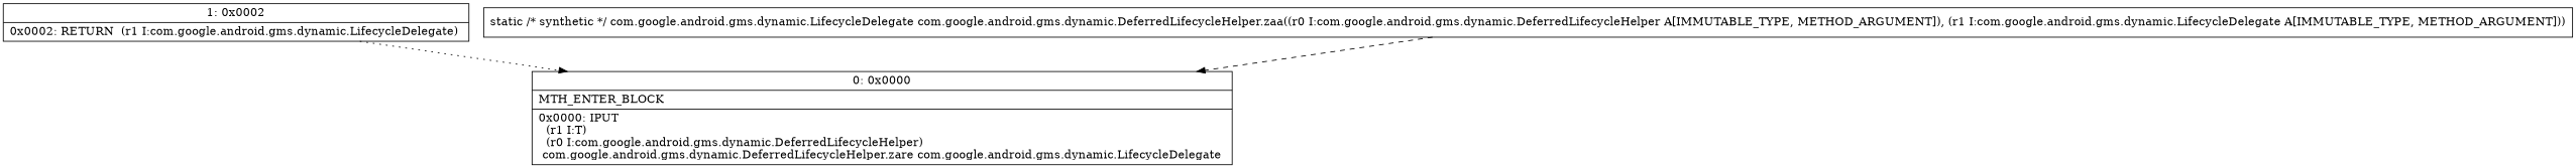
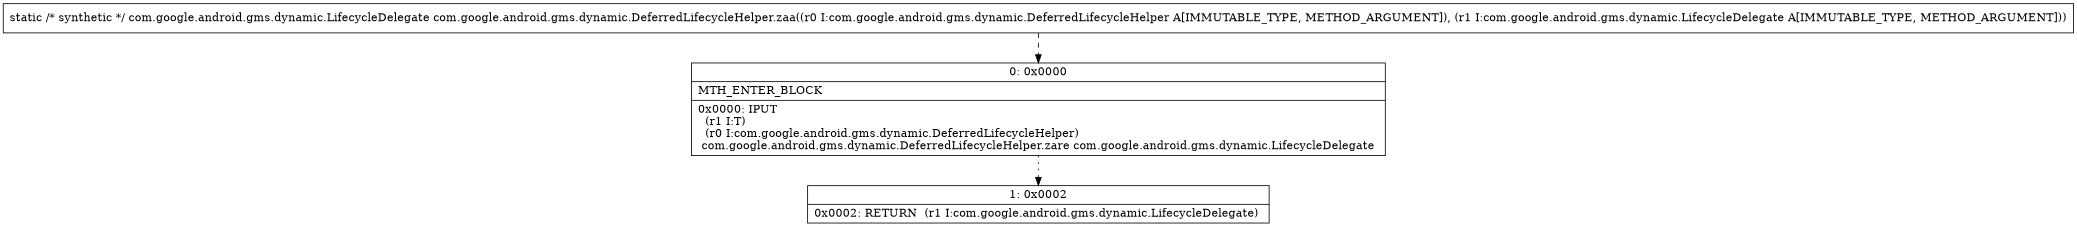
  digraph {
    node [shape=record]
    n1 [label="{0\:\ 0x0000|MTH_ENTER_BLOCK\l|0x0000: IPUT  \l  (r1 I:T)\l  (r0 I:com.google.android.gms.dynamic.DeferredLifecycleHelper)\l com.google.android.gms.dynamic.DeferredLifecycleHelper.zare com.google.android.gms.dynamic.LifecycleDelegate \l}"]
    n2 [label="{1\:\ 0x0002|0x0002: RETURN  (r1 I:com.google.android.gms.dynamic.LifecycleDelegate) \l}"]
    n3 [label="{static \/* synthetic *\/ com.google.android.gms.dynamic.LifecycleDelegate com.google.android.gms.dynamic.DeferredLifecycleHelper.zaa((r0 I:com.google.android.gms.dynamic.DeferredLifecycleHelper A[IMMUTABLE_TYPE, METHOD_ARGUMENT]), (r1 I:com.google.android.gms.dynamic.LifecycleDelegate A[IMMUTABLE_TYPE, METHOD_ARGUMENT])) }"]
-   n2 -> n1 [style=dotted]
+   n1 -> n2 [style=dotted]
    n3 -> n1 [style=dashed]
  }
